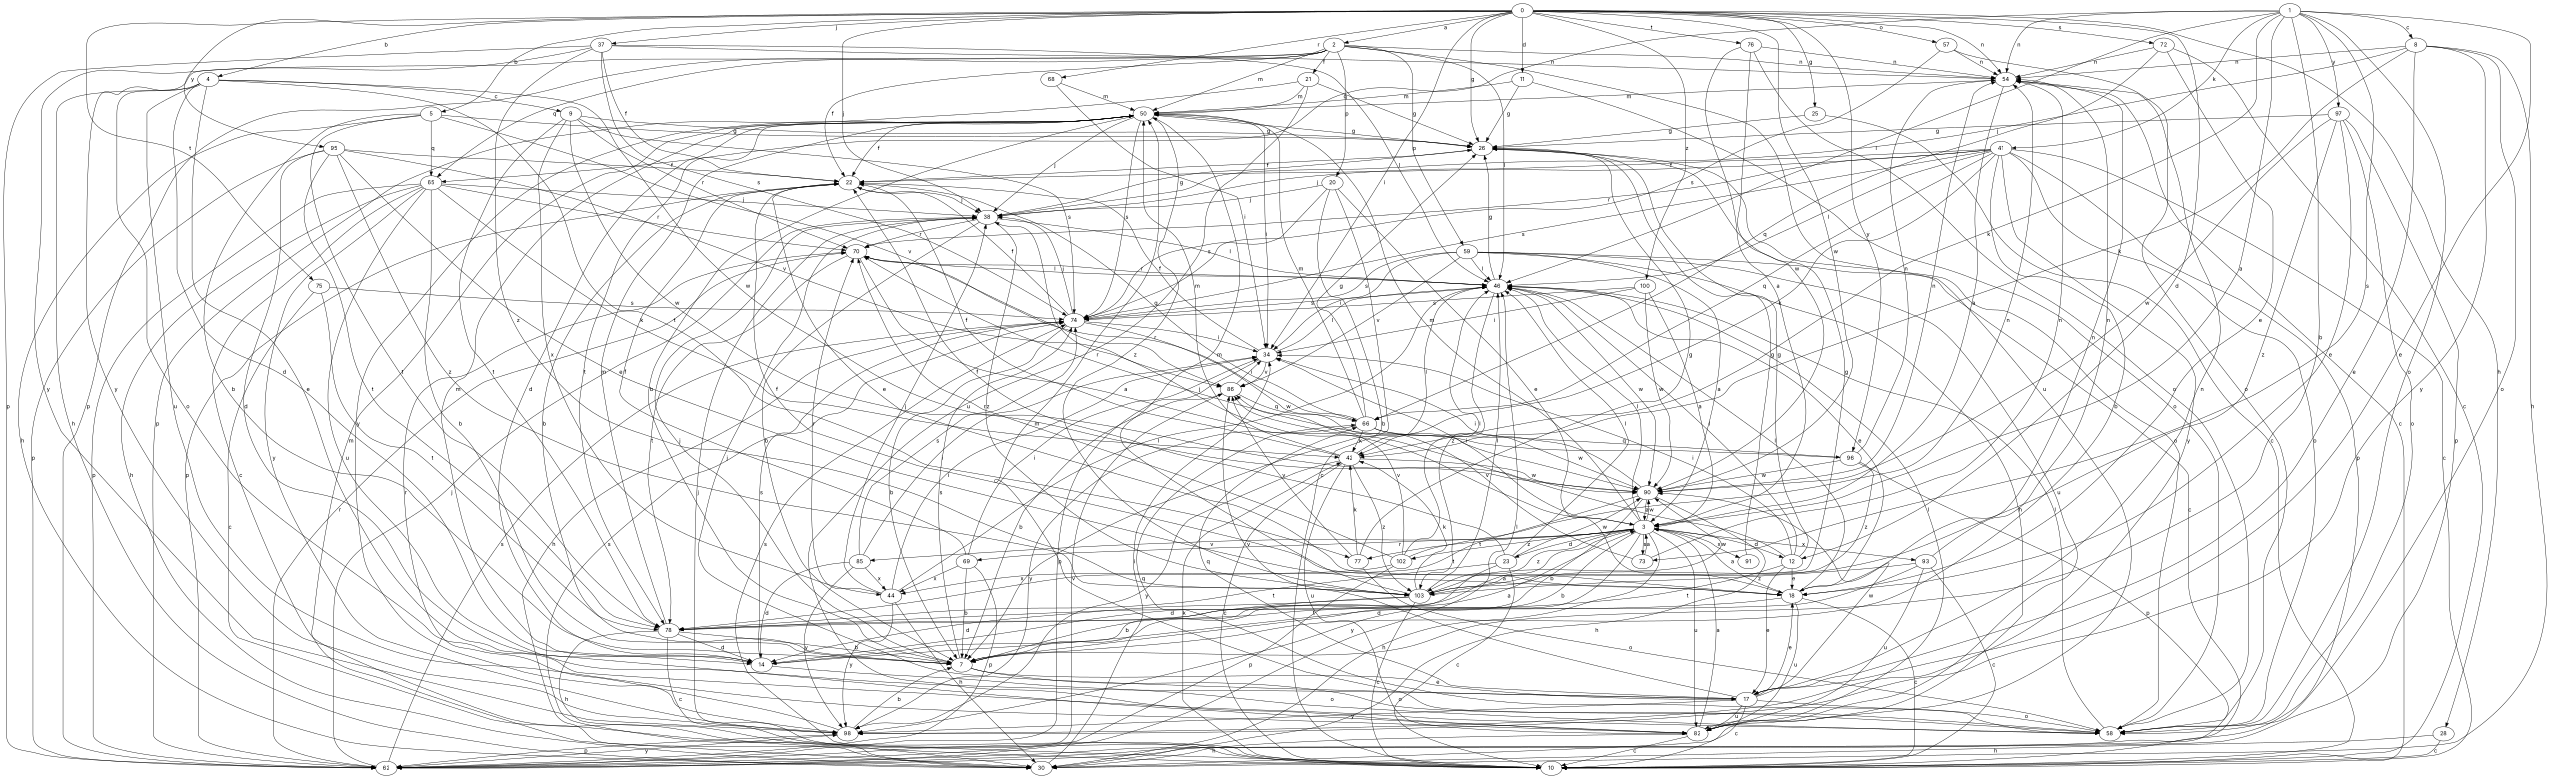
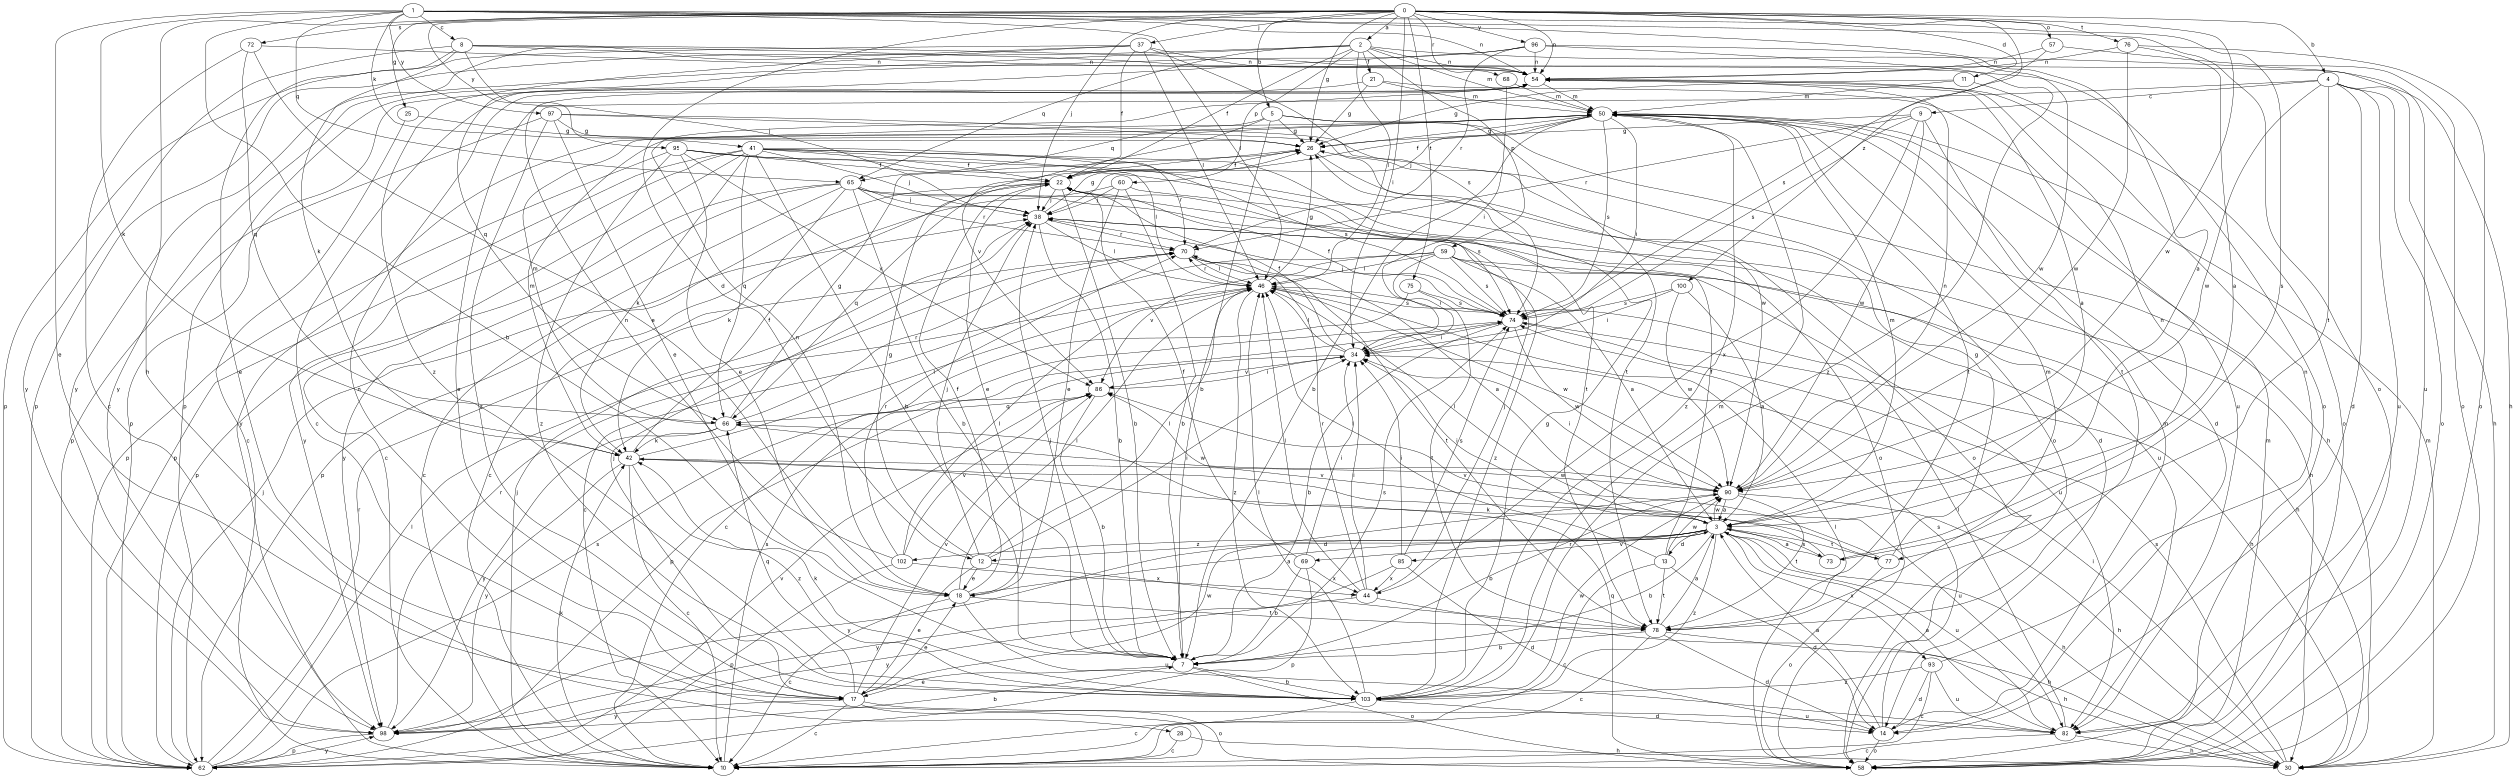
  strict digraph {
    fontname=Inter
    node [fontname=Inter]
    edge [fontname=Inter]
    0
    2
    4
    5
    11
    12
    25
    26
    28
    34
    37
    38
    54
    57
    68
    72
    75
    76
    90
    95
    96
    100
    46
    65
    21
    22
    50
    59
-   60 [label=20]
+   60
    62
    82
    98
    17
    58
    30
    77
    9
    14
    7
    78
    86
    18
    10
    103
    74
    70
    3
    66
    1
    8
    41
    42
    73
    97
-   13 [label=23]
+   13
    69
    85
-   91
    93
    102
    n61 [label=44]
    0 -> 2 [label=a]
    0 -> 4 [label=b]
    0 -> 5 [label=b]
    0 -> 11 [label=d]
    0 -> 12 [label=d]
    0 -> 25 [label=g]
    0 -> 26 [label=g]
    0 -> 28 [label=h]
    0 -> 34 [label=i]
    0 -> 37 [label=j]
    0 -> 38 [label=j]
    0 -> 54 [label=n]
    0 -> 57 [label=o]
    0 -> 68 [label=r]
    0 -> 72 [label=s]
    0 -> 75 [label=t]
    0 -> 76 [label=t]
    0 -> 90 [label=w]
    0 -> 95 [label=y]
    0 -> 96 [label=y]
    0 -> 100 [label=z]
    2 -> 54 [label=n]
    2 -> 46 [label=l]
    2 -> 65 [label=q]
    2 -> 21 [label=f]
    2 -> 22 [label=f]
    2 -> 50 [label=m]
    2 -> 59 [label=p]
    2 -> 60 [label=p]
    2 -> 62 [label=p]
    2 -> 82 [label=u]
    2 -> 98 [label=y]
    4 -> 90 [label=w]
    4 -> 82 [label=u]
    4 -> 17 [label=e]
    4 -> 58 [label=o]
    4 -> 30 [label=h]
    4 -> 77 [label=t]
    4 -> 9 [label=c]
    4 -> 14 [label=d]
    5 -> 26 [label=g]
    5 -> 65 [label=q]
    5 -> 30 [label=h]
    5 -> 7 [label=b]
    5 -> 78 [label=t]
    5 -> 86 [label=v]
    11 -> 26 [label=g]
    11 -> 50 [label=m]
    11 -> 58 [label=o]
    12 -> 26 [label=g]
    12 -> 34 [label=i]
    12 -> 38 [label=j]
    12 -> 46 [label=l]
    12 -> 17 [label=e]
    12 -> 78 [label=t]
    12 -> 18 [label=e]
    25 -> 26 [label=g]
    25 -> 10 [label=c]
    26 -> 22 [label=f]
    26 -> 58 [label=o]
    28 -> 30 [label=h]
    28 -> 10 [label=c]
    34 -> 46 [label=l]
    34 -> 22 [label=f]
    34 -> 62 [label=p]
    34 -> 86 [label=v]
    37 -> 54 [label=n]
    37 -> 46 [label=l]
    37 -> 22 [label=f]
    37 -> 62 [label=p]
    37 -> 98 [label=y]
    37 -> 103 [label=z]
    37 -> 74 [label=s]
    38 -> 26 [label=g]
    38 -> 46 [label=l]
    38 -> 7 [label=b]
    38 -> 103 [label=z]
    38 -> 70 [label=r]
    54 -> 50 [label=m]
    54 -> 10 [label=c]
    54 -> 3 [label=a]
    57 -> 54 [label=n]
    57 -> 58 [label=o]
    57 -> 74 [label=s]
    68 -> 34 [label=i]
    68 -> 50 [label=m]
    72 -> 54 [label=n]
    72 -> 18 [label=e]
    72 -> 10 [label=c]
    72 -> 66 [label=q]
    75 -> 78 [label=t]
    75 -> 10 [label=c]
    75 -> 74 [label=s]
    76 -> 54 [label=n]
    76 -> 90 [label=w]
    76 -> 58 [label=o]
    76 -> 3 [label=a]
    90 -> 34 [label=i]
    90 -> 54 [label=n]
    90 -> 30 [label=h]
    90 -> 7 [label=b]
    90 -> 78 [label=t]
    90 -> 3 [label=a]
    95 -> 22 [label=f]
    95 -> 62 [label=p]
    95 -> 14 [label=d]
    95 -> 78 [label=t]
    95 -> 86 [label=v]
    95 -> 18 [label=e]
    95 -> 103 [label=z]
    96 -> 54 [label=n]
    96 -> 90 [label=w]
    96 -> 62 [label=p]
    96 -> 103 [label=z]
    96 -> 70 [label=r]
-   66 -> 96 [label=q]
+   96 -> 66 [label=q]
    100 -> 34 [label=i]
    100 -> 90 [label=w]
    100 -> 74 [label=s]
    100 -> 3 [label=a]
    46 -> 26 [label=g]
    46 -> 90 [label=w]
-   46 -> 18 [label=e]
    46 -> 103 [label=z]
    46 -> 74 [label=s]
    46 -> 70 [label=r]
    65 -> 38 [label=j]
    65 -> 62 [label=p]
    65 -> 82 [label=u]
    65 -> 98 [label=y]
    65 -> 30 [label=h]
    65 -> 7 [label=b]
    65 -> 10 [label=c]
    65 -> 70 [label=r]
    65 -> 42 [label=k]
    21 -> 26 [label=g]
    21 -> 50 [label=m]
    21 -> 62 [label=p]
    21 -> 82 [label=u]
    22 -> 38 [label=j]
    22 -> 62 [label=p]
    22 -> 7 [label=b]
    22 -> 18 [label=e]
    22 -> 66 [label=q]
    50 -> 26 [label=g]
    50 -> 34 [label=i]
    50 -> 38 [label=j]
    50 -> 22 [label=f]
    50 -> 98 [label=y]
    50 -> 14 [label=d]
    50 -> 7 [label=b]
    50 -> 78 [label=t]
    50 -> 103 [label=z]
    50 -> 74 [label=s]
    59 -> 34 [label=i]
    59 -> 46 [label=l]
    59 -> 82 [label=u]
    59 -> 30 [label=h]
    59 -> 86 [label=v]
    59 -> 10 [label=c]
    59 -> 74 [label=s]
    59 -> 3 [label=a]
    60 -> 38 [label=j]
    60 -> 7 [label=b]
    60 -> 18 [label=e]
    60 -> 10 [label=c]
    60 -> 74 [label=s]
    62 -> 38 [label=j]
    62 -> 46 [label=l]
    62 -> 98 [label=y]
    62 -> 86 [label=v]
    62 -> 74 [label=s]
    62 -> 70 [label=r]
    82 -> 46 [label=l]
    82 -> 30 [label=h]
    82 -> 10 [label=c]
    82 -> 3 [label=a]
    98 -> 62 [label=p]
    98 -> 7 [label=b]
    98 -> 70 [label=r]
    17 -> 38 [label=j]
    17 -> 54 [label=n]
    17 -> 90 [label=w]
    17 -> 82 [label=u]
    17 -> 98 [label=y]
    17 -> 58 [label=o]
    17 -> 86 [label=v]
    17 -> 18 [label=e]
    17 -> 10 [label=c]
    17 -> 66 [label=q]
    58 -> 46 [label=l]
    58 -> 50 [label=m]
    58 -> 66 [label=q]
    30 -> 34 [label=i]
    30 -> 50 [label=m]
    30 -> 74 [label=s]
    77 -> 26 [label=g]
    77 -> 58 [label=o]
    77 -> 86 [label=v]
    77 -> 42 [label=k]
    9 -> 26 [label=g]
    9 -> 90 [label=w]
    9 -> 78 [label=t]
    9 -> 74 [label=s]
    9 -> 70 [label=r]
    9 -> n61 [label=x]
    14 -> 50 [label=m]
    14 -> 58 [label=o]
    14 -> 74 [label=s]
    14 -> 3 [label=a]
    7 -> 38 [label=j]
    7 -> 17 [label=e]
    7 -> 58 [label=o]
    7 -> 74 [label=s]
    78 -> 50 [label=m]
    78 -> 30 [label=h]
    78 -> 14 [label=d]
    78 -> 7 [label=b]
    78 -> 10 [label=c]
    78 -> 3 [label=a]
    86 -> 34 [label=i]
    86 -> 7 [label=b]
    86 -> 66 [label=q]
    18 -> 54 [label=n]
    18 -> 46 [label=l]
    18 -> 22 [label=f]
    18 -> 82 [label=u]
    18 -> 78 [label=t]
    18 -> 10 [label=c]
    18 -> 3 [label=a]
    10 -> 38 [label=j]
    10 -> 74 [label=s]
    10 -> 42 [label=k]
    103 -> 26 [label=g]
    103 -> 90 [label=w]
    103 -> 46 [label=l]
    103 -> 50 [label=m]
    103 -> 14 [label=d]
-   103 -> 7 [label=b]
+   7 -> 103 [label=b]
    103 -> 10 [label=c]
    103 -> 42 [label=k]
    74 -> 34 [label=i]
    74 -> 38 [label=j]
    74 -> 90 [label=w]
    74 -> 22 [label=f]
    74 -> 30 [label=h]
    74 -> 7 [label=b]
    70 -> 46 [label=l]
    70 -> 78 [label=t]
    70 -> 3 [label=a]
    3 -> 12 [label=d]
    3 -> 34 [label=i]
    3 -> 90 [label=w]
    3 -> 46 [label=l]
    3 -> 50 [label=m]
    3 -> 82 [label=u]
    3 -> 98 [label=y]
    3 -> 30 [label=h]
    3 -> 77 [label=t]
    3 -> 7 [label=b]
    3 -> 103 [label=z]
    3 -> 73 [label=s]
    3 -> 13 [label=d]
    3 -> 69 [label=r]
    3 -> 85 [label=v]
-   3 -> 91 [label=x]
    3 -> 93 [label=x]
    3 -> 102 [label=z]
    66 -> 26 [label=g]
    66 -> 90 [label=w]
    66 -> 50 [label=m]
    66 -> 98 [label=y]
    66 -> 70 [label=r]
    66 -> 42 [label=k]
    1 -> 54 [label=n]
    1 -> 46 [label=l]
    1 -> 65 [label=q]
    1 -> 17 [label=e]
    1 -> 58 [label=o]
    1 -> 7 [label=b]
    1 -> 3 [label=a]
    1 -> 8 [label=c]
    1 -> 41 [label=k]
    1 -> 42 [label=k]
    1 -> 73 [label=s]
    1 -> 97 [label=y]
    8 -> 38 [label=j]
    8 -> 54 [label=n]
    8 -> 98 [label=y]
    8 -> 17 [label=e]
    8 -> 58 [label=o]
    8 -> 30 [label=h]
    8 -> 42 [label=k]
    41 -> 38 [label=j]
    41 -> 46 [label=l]
    41 -> 22 [label=f]
    41 -> 62 [label=p]
    41 -> 98 [label=y]
    41 -> 58 [label=o]
    41 -> 7 [label=b]
    41 -> 10 [label=c]
    41 -> 74 [label=s]
    41 -> 70 [label=r]
    41 -> 66 [label=q]
    41 -> 42 [label=k]
    42 -> 90 [label=w]
    42 -> 46 [label=l]
    42 -> 22 [label=f]
    42 -> 50 [label=m]
    42 -> 82 [label=u]
    42 -> 98 [label=y]
    42 -> 10 [label=c]
    42 -> 103 [label=z]
    73 -> 54 [label=n]
    73 -> 86 [label=v]
    73 -> 3 [label=a]
    97 -> 26 [label=g]
    97 -> 90 [label=w]
    97 -> 62 [label=p]
    97 -> 58 [label=o]
    97 -> 18 [label=e]
    97 -> 103 [label=z]
    13 -> 90 [label=w]
    13 -> 46 [label=l]
    13 -> 22 [label=f]
    13 -> 14 [label=d]
    13 -> 78 [label=t]
    13 -> 10 [label=c]
    69 -> 34 [label=i]
    69 -> 22 [label=f]
    69 -> 62 [label=p]
    69 -> 7 [label=b]
    69 -> n61 [label=x]
    85 -> 34 [label=i]
    85 -> 98 [label=y]
    85 -> 14 [label=d]
    85 -> 74 [label=s]
    85 -> n61 [label=x]
-   91 -> 26 [label=g]
    93 -> 54 [label=n]
    93 -> 82 [label=u]
    93 -> 14 [label=d]
    93 -> 10 [label=c]
    93 -> 103 [label=z]
    102 -> 54 [label=n]
    102 -> 46 [label=l]
    102 -> 62 [label=p]
    102 -> 86 [label=v]
    102 -> 70 [label=r]
    102 -> n61 [label=x]
    n61 -> 34 [label=i]
    n61 -> 38 [label=j]
    n61 -> 46 [label=l]
    n61 -> 98 [label=y]
    n61 -> 30 [label=h]
    n61 -> 70 [label=r]
  }
